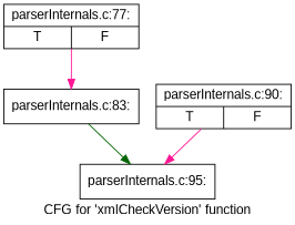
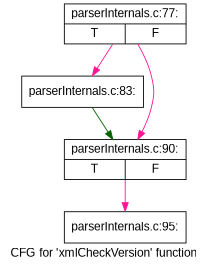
  digraph {
    fontname="Liberation Sans"
    label="CFG for 'xmlCheckVersion' function"
    node [fontname="Liberation Sans" shape=record]
    edge [color=deeppink fontname="Liberation Sans"]
    n1 [label="{parserInternals.c:77:|{<s0>T|<s1>F}}"]
    n2 [label="{parserInternals.c:83:}"]
    n3 [label="{parserInternals.c:90:|{<s0>T|<s1>F}}"]
    n4 [label="{parserInternals.c:95:}"]
    n1 -> n2
-   n2 -> n4 [color=darkgreen]
+   n1 -> n3
+   n2 -> n3 [color=darkgreen]
    n3 -> n4
  }
